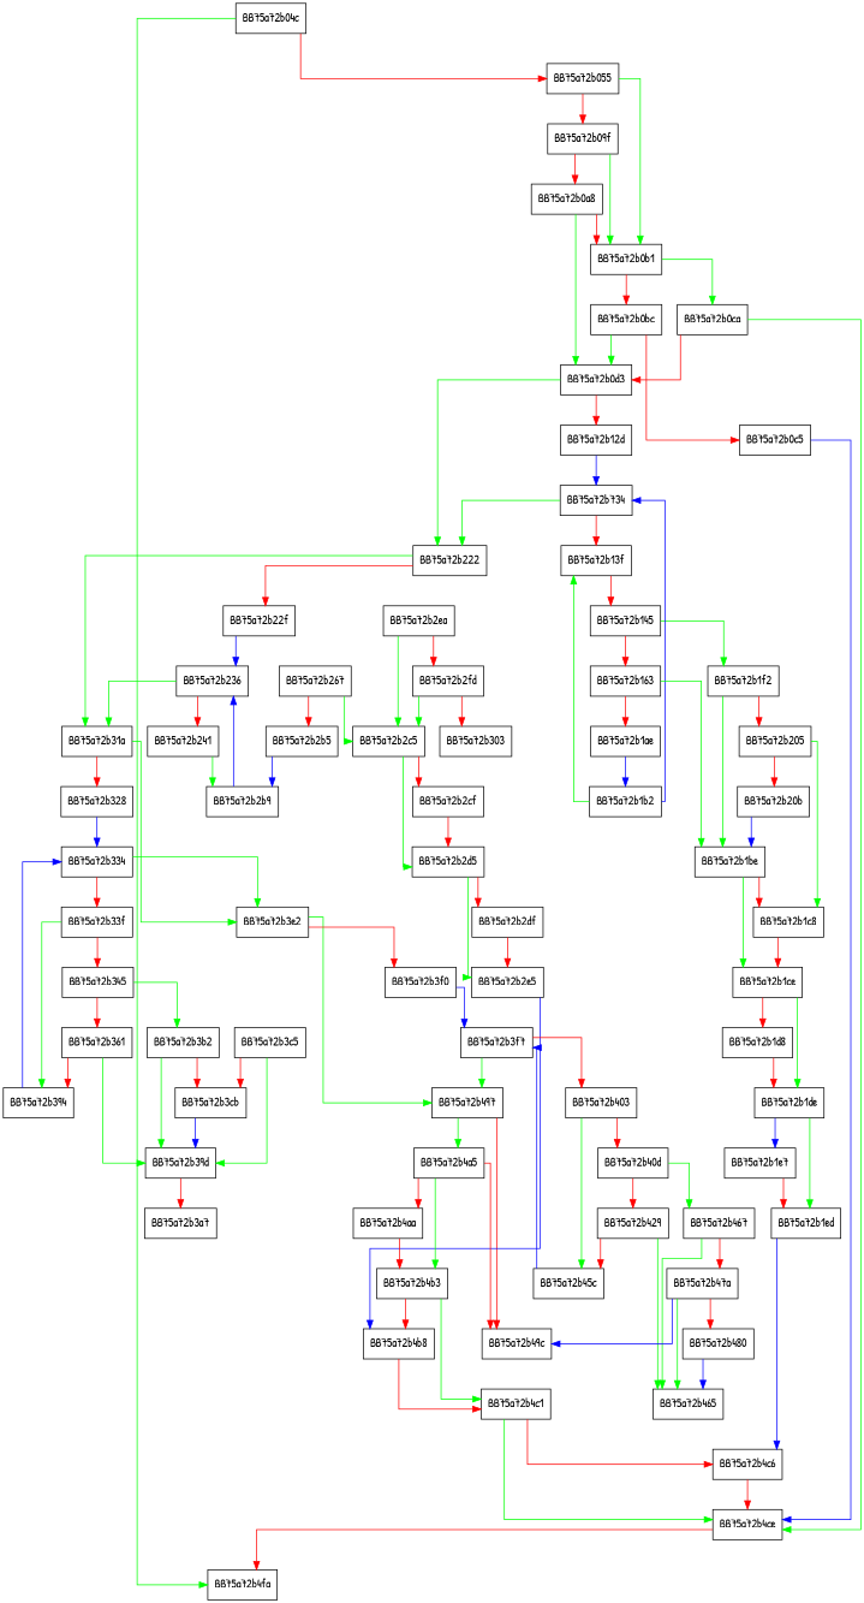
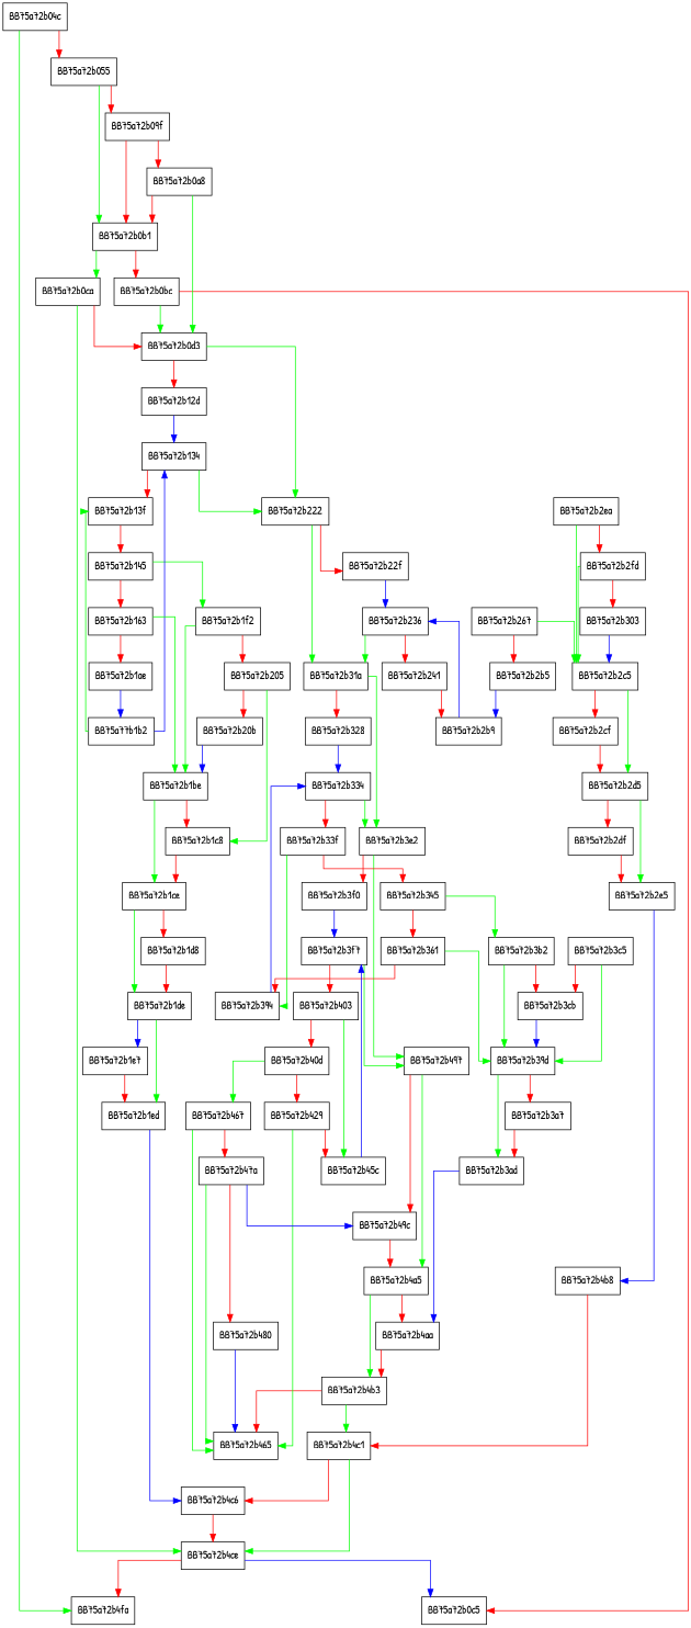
  digraph {
    fontname="Patrick Hand"
    splines=ortho
    node [fontname="Patrick Hand" shape=box]
    edge [color=red fontname="Patrick Hand"]
    BB75a72b04c
    BB75a72b4fa
    BB75a72b055
    BB75a72b0b1
    BB75a72b09f
    BB75a72b0ca
    BB75a72b0bc
    BB75a72b0a8
    BB75a72b0d3
    BB75a72b4ce
    BB75a72b0c5
    BB75a72b222
    BB75a72b12d
    BB75a72b31a
    BB75a72b22f
-   BB75a72b134 [label=BB75a72b734]
+   BB75a72b134
    BB75a72b3e2
    BB75a72b328
    BB75a72b236
    BB75a72b13f
    BB75a72b145
-   BB75a72b1b2
+   BB75a72b1b2 [label=BB75a77b1b2]
    BB75a72b1f2
    BB75a72b163
    BB75a72b1be
    BB75a72b205
    BB75a72b1ae
    BB75a72b1ce
    BB75a72b1c8
    BB75a72b20b
    BB75a72b1de
    BB75a72b1d8
    BB75a72b1ed
    BB75a72b1e7
    BB75a72b4c6
    BB75a72b497
    BB75a72b3f0
    BB75a72b334
    BB75a72b241
    BB75a72b2b9
    BB75a72b2ea
    BB75a72b2c5
    BB75a72b2fd
    BB75a72b267
    BB75a72b2b5
    BB75a72b2d5
    BB75a72b2cf
    BB75a72b303
    BB75a72b2e5
    BB75a72b2df
    BB75a72b4b8
    BB75a72b4c1
    BB75a72b49c
    BB75a72b4a5
    BB75a72b3f7
    BB75a72b33f
    BB75a72b394
    BB75a72b345
    BB75a72b3b2
    BB75a72b361
    BB75a72b39d
    BB75a72b3cb
+   BB75a72b3ad
    BB75a72b3a7
    BB75a72b3c5
    BB75a72b4aa
    BB75a72b4b3
    BB75a72b403
    BB75a72b45c
    BB75a72b40d
    BB75a72b467
    BB75a72b429
    BB75a72b465
    BB75a72b47a
    BB75a72b480
    BB75a72b04c -> BB75a72b4fa [color=green]
    BB75a72b04c -> BB75a72b055
    BB75a72b055 -> BB75a72b0b1 [color=green]
    BB75a72b055 -> BB75a72b09f
    BB75a72b0b1 -> BB75a72b0ca [color=green]
    BB75a72b0b1 -> BB75a72b0bc
-   BB75a72b09f -> BB75a72b0b1 [color=green]
+   BB75a72b09f -> BB75a72b0b1
    BB75a72b09f -> BB75a72b0a8
    BB75a72b0ca -> BB75a72b0d3
    BB75a72b0ca -> BB75a72b4ce [color=green]
    BB75a72b0bc -> BB75a72b0d3 [color=green]
    BB75a72b0bc -> BB75a72b0c5
    BB75a72b0a8 -> BB75a72b0b1
    BB75a72b0a8 -> BB75a72b0d3 [color=green]
    BB75a72b0d3 -> BB75a72b222 [color=green]
    BB75a72b0d3 -> BB75a72b12d
    BB75a72b4ce -> BB75a72b4fa
-   BB75a72b0c5 -> BB75a72b4ce [color=blue]
+   BB75a72b4ce -> BB75a72b0c5 [color=blue]
    BB75a72b222 -> BB75a72b31a [color=green]
    BB75a72b222 -> BB75a72b22f
    BB75a72b12d -> BB75a72b134 [color=blue]
    BB75a72b31a -> BB75a72b3e2 [color=green]
    BB75a72b31a -> BB75a72b328
    BB75a72b22f -> BB75a72b236 [color=blue]
    BB75a72b134 -> BB75a72b222 [color=green]
    BB75a72b134 -> BB75a72b13f
    BB75a72b3e2 -> BB75a72b497 [color=green]
    BB75a72b3e2 -> BB75a72b3f0
    BB75a72b328 -> BB75a72b334 [color=blue]
    BB75a72b236 -> BB75a72b31a [color=green]
    BB75a72b236 -> BB75a72b241
    BB75a72b13f -> BB75a72b145
    BB75a72b145 -> BB75a72b1f2 [color=green]
    BB75a72b145 -> BB75a72b163
    BB75a72b1b2 -> BB75a72b134 [color=blue]
    BB75a72b1b2 -> BB75a72b13f [color=green]
    BB75a72b1f2 -> BB75a72b1be [color=green]
    BB75a72b1f2 -> BB75a72b205
    BB75a72b163 -> BB75a72b1be [color=green]
    BB75a72b163 -> BB75a72b1ae
    BB75a72b1be -> BB75a72b1ce [color=green]
    BB75a72b1be -> BB75a72b1c8
    BB75a72b205 -> BB75a72b1c8 [color=green]
    BB75a72b205 -> BB75a72b20b
    BB75a72b1ae -> BB75a72b1b2 [color=blue]
    BB75a72b1ce -> BB75a72b1de [color=green]
    BB75a72b1ce -> BB75a72b1d8
    BB75a72b1c8 -> BB75a72b1ce
    BB75a72b20b -> BB75a72b1be [color=blue]
    BB75a72b1de -> BB75a72b1ed [color=green]
    BB75a72b1de -> BB75a72b1e7 [color=blue]
    BB75a72b1d8 -> BB75a72b1de
    BB75a72b1ed -> BB75a72b4c6 [color=blue]
    BB75a72b1e7 -> BB75a72b1ed
    BB75a72b4c6 -> BB75a72b4ce
    BB75a72b497 -> BB75a72b49c
    BB75a72b497 -> BB75a72b4a5 [color=green]
    BB75a72b3f0 -> BB75a72b3f7 [color=blue]
    BB75a72b334 -> BB75a72b3e2 [color=green]
    BB75a72b334 -> BB75a72b33f
-   BB75a72b241 -> BB75a72b2b9 [color=green]
+   BB75a72b241 -> BB75a72b2b9
    BB75a72b2b9 -> BB75a72b236 [color=blue]
    BB75a72b2ea -> BB75a72b2c5 [color=green]
    BB75a72b2ea -> BB75a72b2fd
    BB75a72b2c5 -> BB75a72b2d5 [color=green]
    BB75a72b2c5 -> BB75a72b2cf
    BB75a72b2fd -> BB75a72b2c5 [color=green]
    BB75a72b2fd -> BB75a72b303
    BB75a72b267 -> BB75a72b2c5 [color=green]
    BB75a72b267 -> BB75a72b2b5
    BB75a72b2b5 -> BB75a72b2b9 [color=blue]
    BB75a72b2d5 -> BB75a72b2e5 [color=green]
    BB75a72b2d5 -> BB75a72b2df
    BB75a72b2cf -> BB75a72b2d5
+   BB75a72b303 -> BB75a72b2c5 [color=blue]
    BB75a72b2e5 -> BB75a72b4b8 [color=blue]
    BB75a72b2df -> BB75a72b2e5
    BB75a72b4b8 -> BB75a72b4c1
    BB75a72b4c1 -> BB75a72b4ce [color=green]
    BB75a72b4c1 -> BB75a72b4c6
-   BB75a72b4a5 -> BB75a72b49c
+   BB75a72b49c -> BB75a72b4a5
    BB75a72b4a5 -> BB75a72b4aa
    BB75a72b4a5 -> BB75a72b4b3 [color=green]
    BB75a72b3f7 -> BB75a72b497 [color=green]
    BB75a72b3f7 -> BB75a72b403
    BB75a72b33f -> BB75a72b394 [color=green]
    BB75a72b33f -> BB75a72b345
    BB75a72b394 -> BB75a72b334 [color=blue]
    BB75a72b345 -> BB75a72b3b2 [color=green]
    BB75a72b345 -> BB75a72b361
    BB75a72b3b2 -> BB75a72b39d [color=green]
    BB75a72b3b2 -> BB75a72b3cb
    BB75a72b361 -> BB75a72b394
    BB75a72b361 -> BB75a72b39d [color=green]
+   BB75a72b39d -> BB75a72b3ad [color=green]
    BB75a72b39d -> BB75a72b3a7
    BB75a72b3cb -> BB75a72b39d [color=blue]
+   BB75a72b3ad -> BB75a72b4aa [color=blue]
+   BB75a72b3a7 -> BB75a72b3ad
    BB75a72b3c5 -> BB75a72b39d [color=green]
    BB75a72b3c5 -> BB75a72b3cb
    BB75a72b4aa -> BB75a72b4b3
-   BB75a72b4b3 -> BB75a72b4b8
+   BB75a72b4b3 -> BB75a72b465
    BB75a72b4b3 -> BB75a72b4c1 [color=green]
    BB75a72b403 -> BB75a72b45c [color=green]
    BB75a72b403 -> BB75a72b40d
    BB75a72b45c -> BB75a72b3f7 [color=blue]
    BB75a72b40d -> BB75a72b467 [color=green]
    BB75a72b40d -> BB75a72b429
    BB75a72b467 -> BB75a72b465 [color=green]
    BB75a72b467 -> BB75a72b47a
    BB75a72b429 -> BB75a72b45c
    BB75a72b429 -> BB75a72b465 [color=green]
    BB75a72b47a -> BB75a72b49c [color=blue]
    BB75a72b47a -> BB75a72b465 [color=green]
    BB75a72b47a -> BB75a72b480
    BB75a72b480 -> BB75a72b465 [color=blue]
  }
